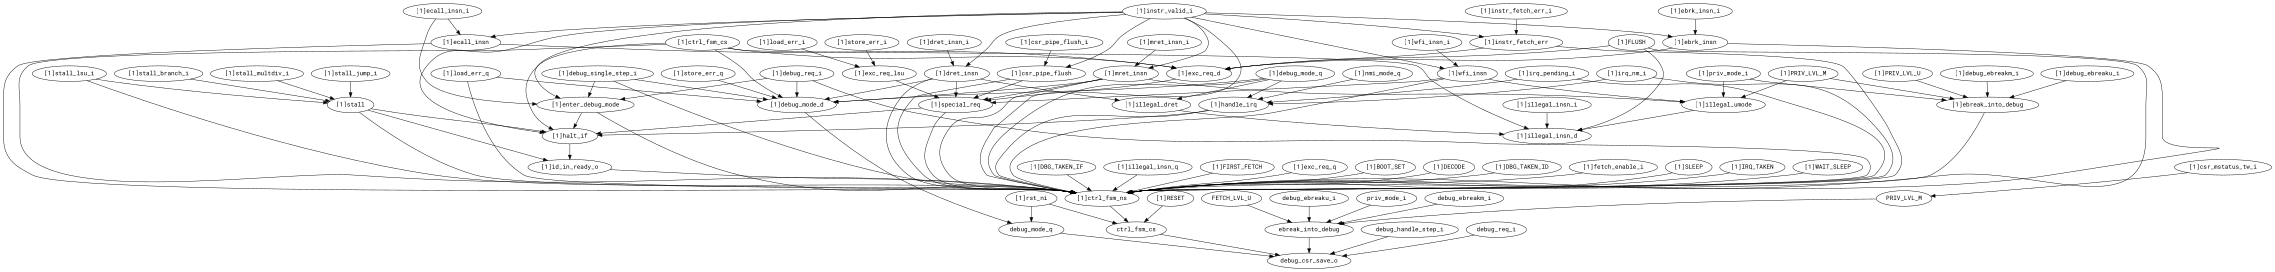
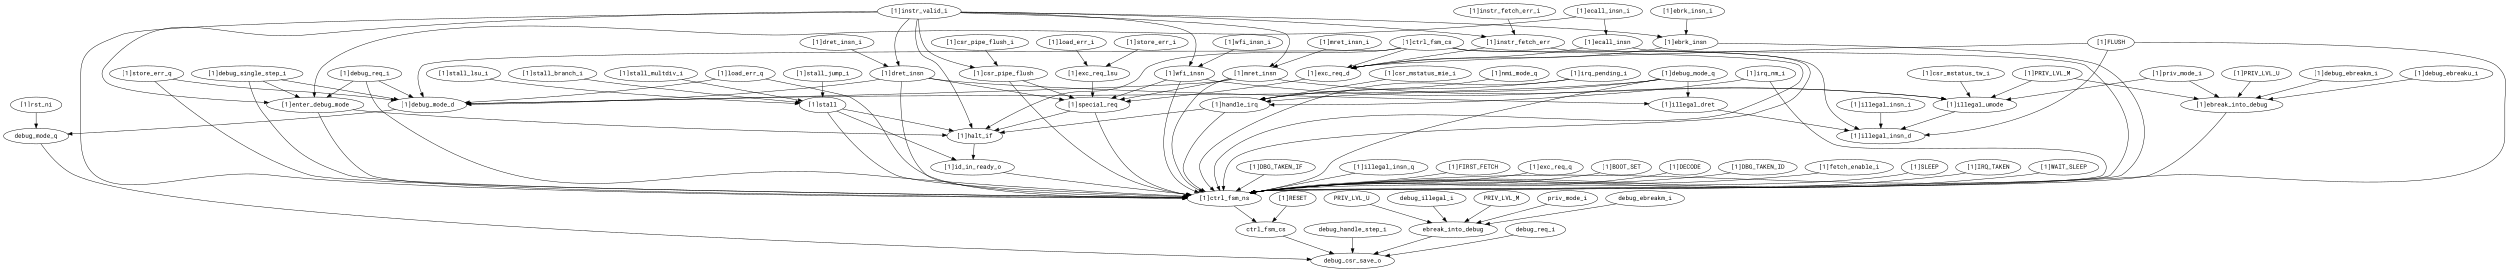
  strict digraph {
    fontname="Roboto Mono"
    node [complexity=17 fontname="Roboto Mono" importance=0.124167147543 rank=0.0103472622952]
    edge [fontname="Roboto Mono"]
    "[1]csr_mstatus_tw_i" [complexity=36 importance=0.441575492988 rank=0.0122659859163]
    "[1]illegal_umode" [complexity=30 importance=0.436577876821 rank=0.014552595894]
    "[1]illegal_insn_d" [complexity=24 importance=0.426138662963 rank=0.0177557776235]
    "[1]stall" [complexity=12 importance=0.398544886344 rank=0.033212073862]
    "[1]halt_if" [complexity=7 importance=0.127850889108 rank=0.0182644127297]
    "[1]id_in_ready_o" [complexity=4 importance=0.114326597419 rank=0.0285816493547]
    "[1]ctrl_fsm_ns" [complexity=3 importance=0.105010195927 rank=0.0350033986422]
    ctrl_fsm_cs [complexity=1 importance=0.0535440966316 rank=0.0535440966316]
    debug_csr_save_o [complexity=0 importance=0.00665049124133 rank=0.0]
    "[1]DBG_TAKEN_IF" [complexity=9 importance=0.320028203946 rank=0.0355586893274]
    "[1]PRIV_LVL_U" [complexity=12]
    "[1]ebreak_into_debug" [complexity=5 importance=0.119169531376 rank=0.0238339062752]
    "[1]debug_mode_d" [complexity=4 importance=0.0225443584875 rank=0.00563608962188]
    debug_mode_q [complexity=2 importance=0.0155182837101 rank=0.00775914185504]
    "[1]dret_insn_i" [complexity=36 importance=0.444521987805 rank=0.0123478329946]
    "[1]dret_insn" [complexity=33 importance=0.439524371638 rank=0.0133189203527]
    "[1]illegal_dret" [complexity=30 importance=0.431861528044 rank=0.0143953842681]
    "[1]special_req" [complexity=10 importance=0.398705714759 rank=0.0398705714759]
    "[1]stall_multdiv_i" [importance=0.403542502511 rank=0.0237377942653]
    "[1]illegal_insn_i" [complexity=30 importance=0.43113627913 rank=0.0143712093043]
    "[1]exc_req_d" [importance=0.409647332993 rank=0.0240969019408]
    "[1]PRIV_LVL_M" [complexity=12]
    "[1]debug_single_step_i" [importance=0.522039292309 rank=0.0307081936652]
    "[1]enter_debug_mode" [complexity=12 importance=0.517041676143 rank=0.0430868063452]
    "[1]handle_irq" [complexity=12 importance=0.392914531466 rank=0.0327428776222]
    n26 [complexity=2 importance=0.0182985986493 label=debug_handle_step_i rank=0.00914929932466]
    "[1]illegal_insn_q" [complexity=4 importance=0.114487698642 rank=0.0286219246605]
    "[1]ctrl_fsm_cs" [complexity=30 importance=0.459731285871 rank=0.0153243761957]
    "[1]instr_valid_i" [complexity=27 importance=0.422307792754 rank=0.0156410293613]
    "[1]instr_fetch_err" [complexity=24 importance=0.417310176588 rank=0.0173879240245]
    "[1]ebrk_insn" [complexity=24 importance=0.417310176588 rank=0.0173879240245]
    "[1]wfi_insn" [complexity=36 importance=0.444240720416 rank=0.0123400200115]
    "[1]ecall_insn" [complexity=24 importance=0.417310176588 rank=0.0173879240245]
    "[1]csr_pipe_flush" [importance=0.406368558353 rank=0.0239040328443]
    "[1]mret_insn" [complexity=36 importance=0.444240720416 rank=0.0123400200115]
-   PRIV_LVL_U [complexity=9 importance=0.0258074428574 rank=0.00286749365082 label=FETCH_LVL_U]
+   "[1]csr_mstatus_mie_i" [complexity=18 importance=0.397912147633 rank=0.022106230424]
+   PRIV_LVL_U [complexity=9 importance=0.0258074428574 rank=0.00286749365082]
    ebreak_into_debug [complexity=2 importance=0.0208098266908 rank=0.0104049133454]
    "[1]debug_mode_q" [complexity=33 importance=0.440729320512 rank=0.0133554339549]
    "[1]irq_pending_i" [complexity=18 importance=0.397912147633 rank=0.022106230424]
    "[1]stall_jump_i" [importance=0.403542502511 rank=0.0237377942653]
    "[1]priv_mode_i" [complexity=12]
    "[1]instr_fetch_err_i" [complexity=27 importance=0.422307792754 rank=0.0156410293613]
    "[1]FIRST_FETCH" [complexity=7 importance=0.21501800802 rank=0.0307168582885]
    "[1]exc_req_q" [complexity=6 importance=0.323120459331 rank=0.0538534098885]
    "[1]debug_req_i" [importance=0.522039292309 rank=0.0307081936652]
    "[1]store_err_q" [complexity=6 importance=0.323508596384 rank=0.0539180993973]
    "[1]debug_ebreakm_i" [complexity=12]
    "[1]store_err_i" [complexity=20 importance=0.411199597805 rank=0.0205599798903]
    "[1]exc_req_lsu" [importance=0.406201981639 rank=0.023894234214]
    "[1]BOOT_SET" [complexity=5 importance=0.110007812093 rank=0.0220015624186]
-   debug_ebreaku_i [complexity=9 importance=0.0258074428574 rank=0.00286749365082]
+   debug_ebreaku_i [complexity=9 importance=0.0258074428574 rank=0.00286749365082 label=debug_illegal_i]
    "[1]rst_ni" [complexity=2 importance=0.11208580943 rank=0.0560429047149]
    PRIV_LVL_M [complexity=9 importance=0.0258074428574 rank=0.00286749365082]
    "[1]debug_ebreaku_i" [complexity=12]
    debug_req_i [complexity=2 importance=0.0182985986493 rank=0.00914929932466]
    "[1]ebrk_insn_i" [complexity=27 importance=0.422307792754 rank=0.0156410293613]
    "[1]DECODE" [complexity=13 importance=1.05509957543 rank=0.0811615058025]
    "[1]DBG_TAKEN_ID" [complexity=5 importance=0.110007812093 rank=0.0220015624186]
    "[1]fetch_enable_i" [complexity=4 importance=0.110007812093 rank=0.0275019530233]
    "[1]mret_insn_i" [complexity=39 importance=0.449238336582 rank=0.0115189317072]
    "[1]stall_lsu_i" [importance=0.403542502511 rank=0.0237377942653]
    "[1]irq_nm_i" [complexity=18 importance=0.397912147633 rank=0.022106230424]
    "[1]stall_branch_i" [importance=0.403542502511 rank=0.0237377942653]
    "[1]RESET" [complexity=3 importance=0.0585417127982 rank=0.0195139042661]
    "[1]csr_pipe_flush_i" [complexity=20 importance=0.41136617452 rank=0.020568308726]
    "[1]wfi_insn_i" [complexity=39 importance=0.449238336582 rank=0.0115189317072]
    "[1]FLUSH" [complexity=30 importance=0.43113627913 rank=0.0143712093043]
    priv_mode_i [complexity=9 importance=0.0258074428574 rank=0.00286749365082]
    "[1]SLEEP" [complexity=5 importance=0.110007812093 rank=0.0220015624186]
    "[1]load_err_q" [complexity=6 importance=0.323508596384 rank=0.0539180993973]
    "[1]IRQ_TAKEN" [complexity=9 importance=0.320028203946 rank=0.0355586893274]
    debug_ebreakm_i [complexity=9 importance=0.0258074428574 rank=0.00286749365082]
    "[1]load_err_i" [complexity=20 importance=0.411199597805 rank=0.0205599798903]
    "[1]nmi_mode_q" [complexity=18 importance=0.402072706358 rank=0.0223373725754]
    "[1]ecall_insn_i" [complexity=27 importance=0.422307792754 rank=0.0156410293613]
    "[1]WAIT_SLEEP" [complexity=5 importance=0.110007812093 rank=0.0220015624186]
-   "[1]csr_mstatus_tw_i" -> PRIV_LVL_M
+   "[1]csr_mstatus_tw_i" -> "[1]illegal_umode"
    "[1]illegal_umode" -> "[1]illegal_insn_d"
    "[1]stall" -> "[1]halt_if"
    "[1]stall" -> "[1]id_in_ready_o"
    "[1]stall" -> "[1]ctrl_fsm_ns"
    "[1]halt_if" -> "[1]id_in_ready_o"
    "[1]id_in_ready_o" -> "[1]ctrl_fsm_ns"
    "[1]ctrl_fsm_ns" -> ctrl_fsm_cs
    ctrl_fsm_cs -> debug_csr_save_o
    "[1]DBG_TAKEN_IF" -> "[1]ctrl_fsm_ns"
    "[1]PRIV_LVL_U" -> "[1]ebreak_into_debug"
    "[1]ebreak_into_debug" -> "[1]ctrl_fsm_ns"
    "[1]debug_mode_d" -> debug_mode_q
    debug_mode_q -> debug_csr_save_o
    "[1]dret_insn_i" -> "[1]dret_insn"
    "[1]dret_insn" -> "[1]ctrl_fsm_ns"
    "[1]dret_insn" -> "[1]debug_mode_d"
    "[1]dret_insn" -> "[1]illegal_dret"
    "[1]dret_insn" -> "[1]special_req"
    "[1]illegal_dret" -> "[1]illegal_insn_d"
    "[1]special_req" -> "[1]halt_if"
    "[1]special_req" -> "[1]ctrl_fsm_ns"
    "[1]stall_multdiv_i" -> "[1]stall"
    "[1]illegal_insn_i" -> "[1]illegal_insn_d"
    "[1]exc_req_d" -> "[1]special_req"
    "[1]PRIV_LVL_M" -> "[1]illegal_umode"
    "[1]PRIV_LVL_M" -> "[1]ebreak_into_debug"
    "[1]debug_single_step_i" -> "[1]ctrl_fsm_ns"
    "[1]debug_single_step_i" -> "[1]debug_mode_d"
    "[1]debug_single_step_i" -> "[1]enter_debug_mode"
    "[1]enter_debug_mode" -> "[1]halt_if"
    "[1]enter_debug_mode" -> "[1]ctrl_fsm_ns"
    "[1]handle_irq" -> "[1]halt_if"
    "[1]handle_irq" -> "[1]ctrl_fsm_ns"
    n26 -> debug_csr_save_o
    "[1]illegal_insn_q" -> "[1]ctrl_fsm_ns"
    "[1]ctrl_fsm_cs" -> "[1]illegal_insn_d"
    "[1]ctrl_fsm_cs" -> "[1]halt_if"
    "[1]ctrl_fsm_cs" -> "[1]ctrl_fsm_ns"
    "[1]ctrl_fsm_cs" -> "[1]debug_mode_d"
    "[1]ctrl_fsm_cs" -> "[1]exc_req_d"
    "[1]instr_valid_i" -> "[1]halt_if"
    "[1]instr_valid_i" -> "[1]ctrl_fsm_ns"
    "[1]instr_valid_i" -> "[1]dret_insn"
    "[1]instr_valid_i" -> "[1]enter_debug_mode"
    "[1]instr_valid_i" -> "[1]instr_fetch_err"
    "[1]instr_valid_i" -> "[1]ebrk_insn"
    "[1]instr_valid_i" -> "[1]wfi_insn"
-   "[1]instr_valid_i" -> "[1]ecall_insn"
    "[1]instr_valid_i" -> "[1]csr_pipe_flush"
    "[1]instr_valid_i" -> "[1]mret_insn"
    "[1]instr_fetch_err" -> "[1]ctrl_fsm_ns"
    "[1]instr_fetch_err" -> "[1]exc_req_d"
    "[1]ebrk_insn" -> "[1]ctrl_fsm_ns"
    "[1]ebrk_insn" -> "[1]exc_req_d"
    "[1]wfi_insn" -> "[1]illegal_umode"
    "[1]wfi_insn" -> "[1]ctrl_fsm_ns"
    "[1]wfi_insn" -> "[1]special_req"
    "[1]ecall_insn" -> "[1]ctrl_fsm_ns"
    "[1]ecall_insn" -> "[1]exc_req_d"
    "[1]csr_pipe_flush" -> "[1]ctrl_fsm_ns"
    "[1]csr_pipe_flush" -> "[1]special_req"
    "[1]mret_insn" -> "[1]illegal_umode"
    "[1]mret_insn" -> "[1]ctrl_fsm_ns"
    "[1]mret_insn" -> "[1]debug_mode_d"
    "[1]mret_insn" -> "[1]special_req"
+   "[1]csr_mstatus_mie_i" -> "[1]handle_irq"
    PRIV_LVL_U -> ebreak_into_debug
    ebreak_into_debug -> debug_csr_save_o
    "[1]debug_mode_q" -> "[1]ctrl_fsm_ns"
    "[1]debug_mode_q" -> "[1]debug_mode_d"
    "[1]debug_mode_q" -> "[1]illegal_dret"
    "[1]debug_mode_q" -> "[1]handle_irq"
    "[1]irq_pending_i" -> "[1]ctrl_fsm_ns"
    "[1]irq_pending_i" -> "[1]handle_irq"
    "[1]stall_jump_i" -> "[1]stall"
    "[1]priv_mode_i" -> "[1]illegal_umode"
    "[1]priv_mode_i" -> "[1]ebreak_into_debug"
    "[1]instr_fetch_err_i" -> "[1]instr_fetch_err"
    "[1]FIRST_FETCH" -> "[1]ctrl_fsm_ns"
    "[1]exc_req_q" -> "[1]ctrl_fsm_ns"
    "[1]debug_req_i" -> "[1]ctrl_fsm_ns"
    "[1]debug_req_i" -> "[1]debug_mode_d"
    "[1]debug_req_i" -> "[1]enter_debug_mode"
-   "[1]stall_lsu_i" -> "[1]ctrl_fsm_ns"
+   "[1]store_err_q" -> "[1]ctrl_fsm_ns"
    "[1]store_err_q" -> "[1]debug_mode_d"
    "[1]debug_ebreakm_i" -> "[1]ebreak_into_debug"
    "[1]store_err_i" -> "[1]exc_req_lsu"
    "[1]exc_req_lsu" -> "[1]special_req"
    "[1]BOOT_SET" -> "[1]ctrl_fsm_ns"
    debug_ebreaku_i -> ebreak_into_debug
-   "[1]rst_ni" -> ctrl_fsm_cs
    "[1]rst_ni" -> debug_mode_q
    PRIV_LVL_M -> ebreak_into_debug
    "[1]debug_ebreaku_i" -> "[1]ebreak_into_debug"
    debug_req_i -> debug_csr_save_o
    "[1]ebrk_insn_i" -> "[1]ebrk_insn"
    "[1]DECODE" -> "[1]ctrl_fsm_ns"
    "[1]DBG_TAKEN_ID" -> "[1]ctrl_fsm_ns"
    "[1]fetch_enable_i" -> "[1]ctrl_fsm_ns"
    "[1]mret_insn_i" -> "[1]mret_insn"
    "[1]stall_lsu_i" -> "[1]stall"
    "[1]irq_nm_i" -> "[1]ctrl_fsm_ns"
    "[1]irq_nm_i" -> "[1]handle_irq"
    "[1]stall_branch_i" -> "[1]stall"
    "[1]RESET" -> ctrl_fsm_cs
    "[1]csr_pipe_flush_i" -> "[1]csr_pipe_flush"
    "[1]wfi_insn_i" -> "[1]wfi_insn"
    "[1]FLUSH" -> "[1]illegal_insn_d"
    "[1]FLUSH" -> "[1]ctrl_fsm_ns"
    "[1]FLUSH" -> "[1]exc_req_d"
    priv_mode_i -> ebreak_into_debug
    "[1]SLEEP" -> "[1]ctrl_fsm_ns"
    "[1]load_err_q" -> "[1]ctrl_fsm_ns"
    "[1]load_err_q" -> "[1]debug_mode_d"
    "[1]IRQ_TAKEN" -> "[1]ctrl_fsm_ns"
    debug_ebreakm_i -> ebreak_into_debug
    "[1]load_err_i" -> "[1]exc_req_lsu"
    "[1]nmi_mode_q" -> "[1]handle_irq"
    "[1]ecall_insn_i" -> "[1]enter_debug_mode"
    "[1]ecall_insn_i" -> "[1]ecall_insn"
    "[1]WAIT_SLEEP" -> "[1]ctrl_fsm_ns"
  }
